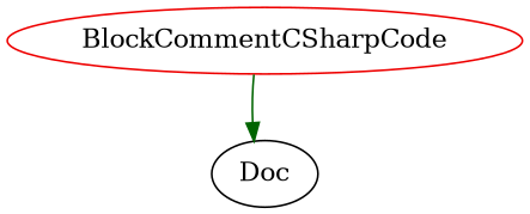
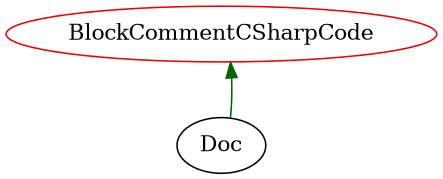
  digraph {
    n1 [color=red2 label=BlockCommentCSharpCode shape=oval]
    Doc
-   n1 -> Doc [color=darkgreen]
+   Doc -> n1 [color=darkgreen]
  }
